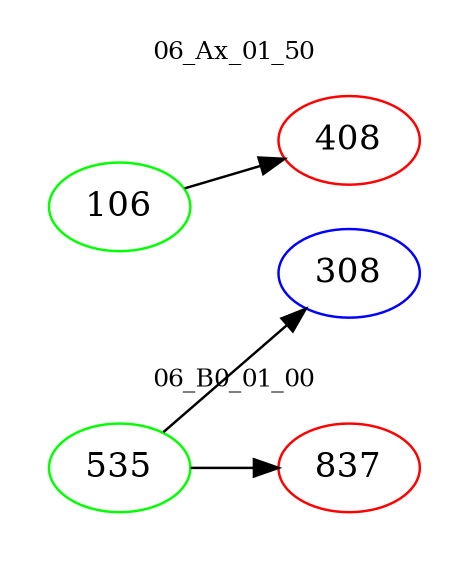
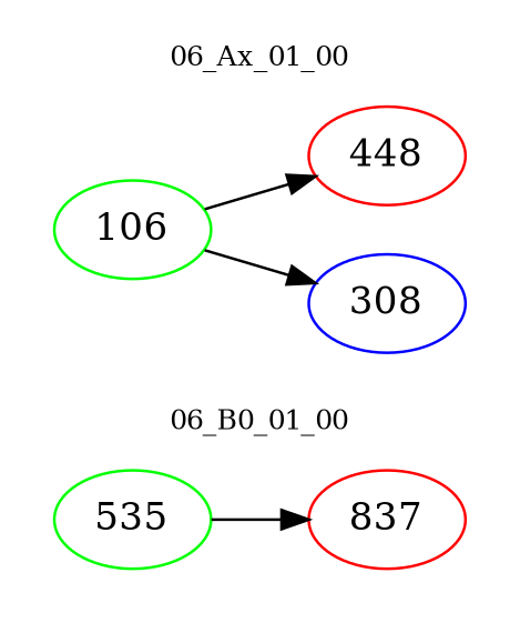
  digraph {
    rankdir=LR
    node [color=green]
    edge [color=black]
    n1 [label=106]
    n2 [color=blue label=308]
-   n3 [color=red label=408]
+   n3 [color=red label=448]
    n4 [label=535]
    n5 [color=red label=837]
    subgraph cluster_1 {
      color=white
      fontsize=10
-     label="06_Ax_01_50"
+     label="06_Ax_01_00"
      n1
      n2
      n3
    }
    subgraph cluster_2 {
      color=white
      fontsize=10
      label="06_B0_01_00"
      n4
      n5
    }
-   n4 -> n2
+   n1 -> n2
    n1 -> n3
    n4 -> n5
  }
